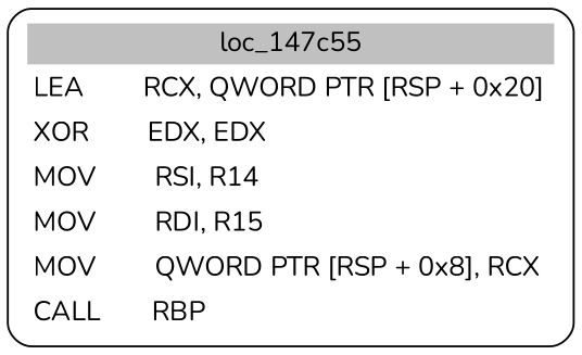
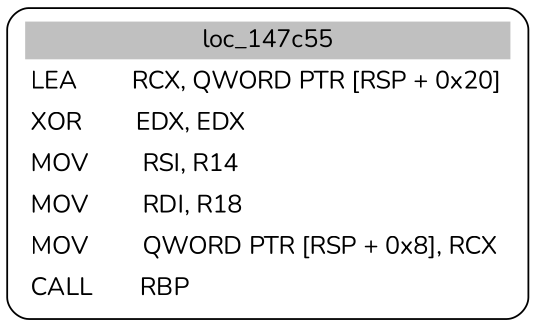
  digraph {
    fontname=Nunito
-   n1 [fontname=Nunito label=<<table border="0" cellborder="0" cellpadding="3"><tr><td align="center" colspan="2" bgcolor="grey">loc_147c55</td></tr><tr><td align="left">LEA        RCX, QWORD PTR [RSP + 0x20]</td></tr><tr><td align="left">XOR        EDX, EDX</td></tr><tr><td align="left">MOV        RSI, R14</td></tr><tr><td align="left">MOV        RDI, R15</td></tr><tr><td align="left">MOV        QWORD PTR [RSP + 0x8], RCX</td></tr><tr><td align="left">CALL       RBP</td></tr></table>> shape=Mrecord]
+   n1 [fontname=Nunito label=<<table border="0" cellborder="0" cellpadding="3"><tr><td align="center" colspan="2" bgcolor="grey">loc_147c55</td></tr><tr><td align="left">LEA        RCX, QWORD PTR [RSP + 0x20]</td></tr><tr><td align="left">XOR        EDX, EDX</td></tr><tr><td align="left">MOV        RSI, R14</td></tr><tr><td align="left">MOV        RDI, R18</td></tr><tr><td align="left">MOV        QWORD PTR [RSP + 0x8], RCX</td></tr><tr><td align="left">CALL       RBP</td></tr></table>> shape=Mrecord]
  }
